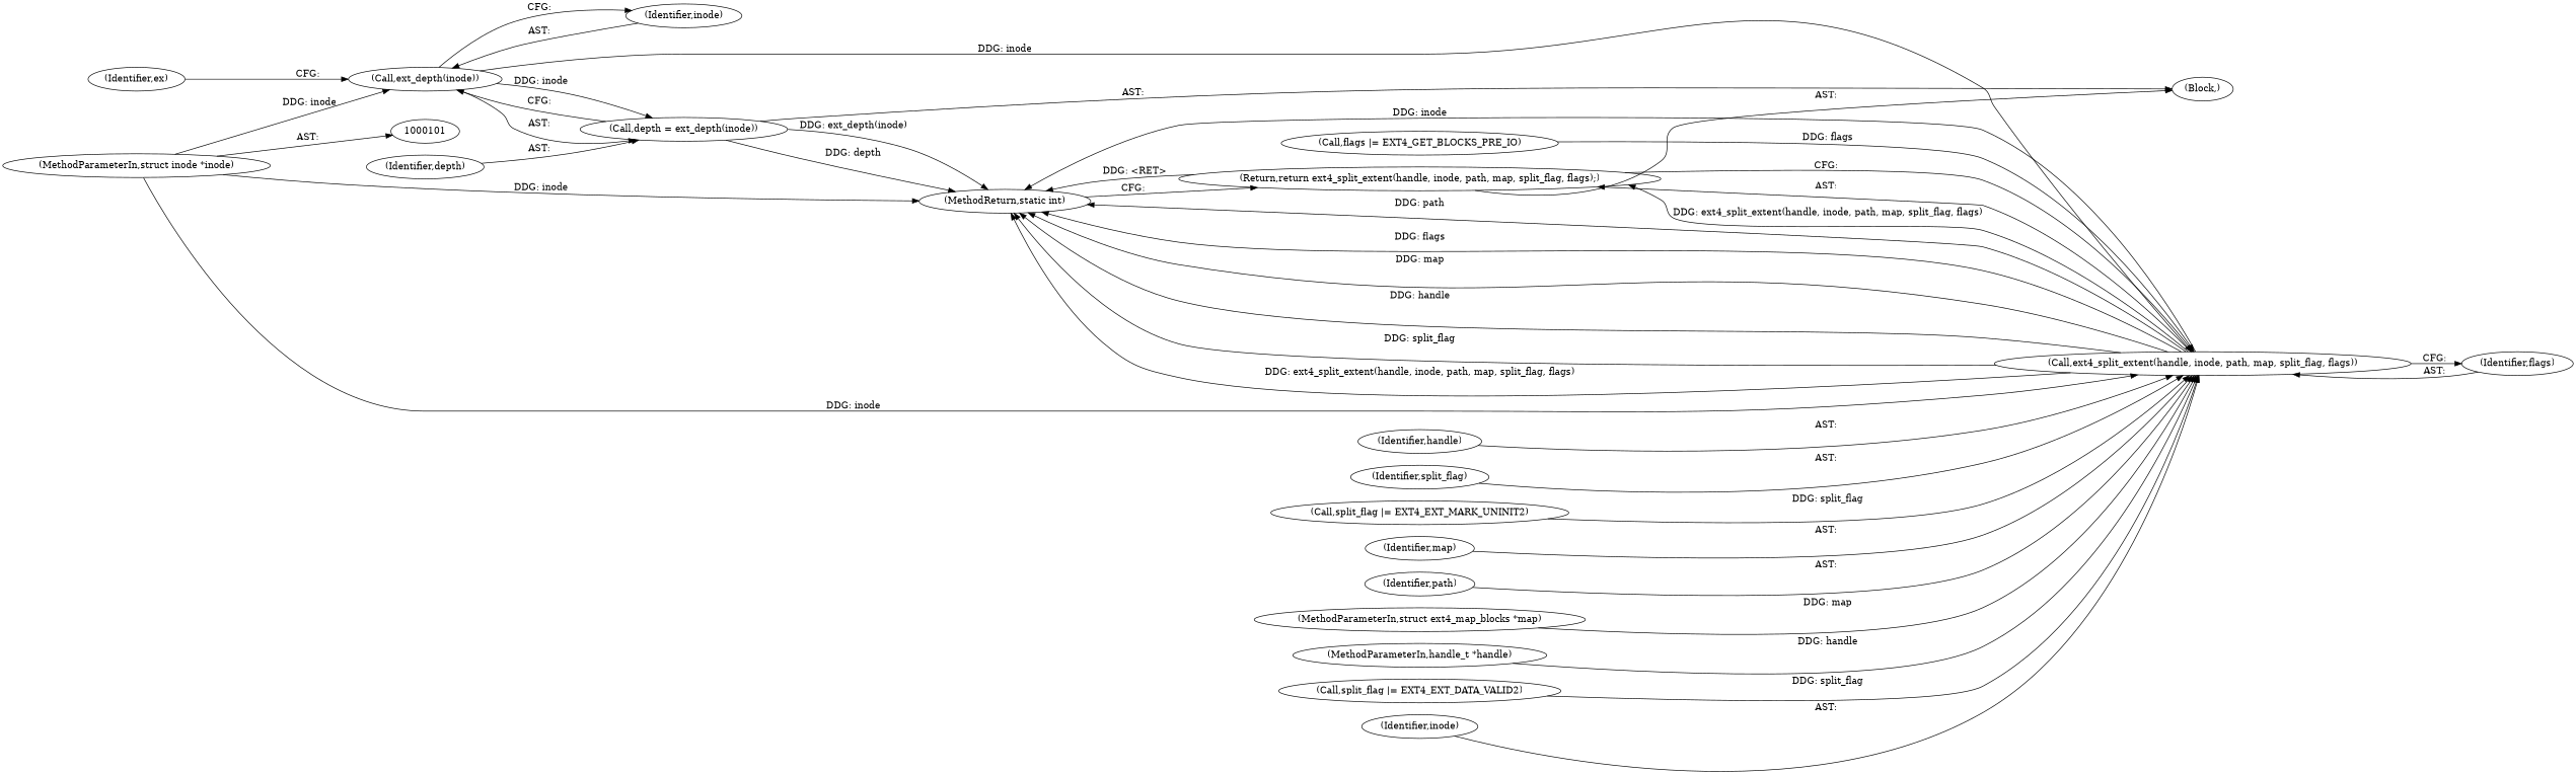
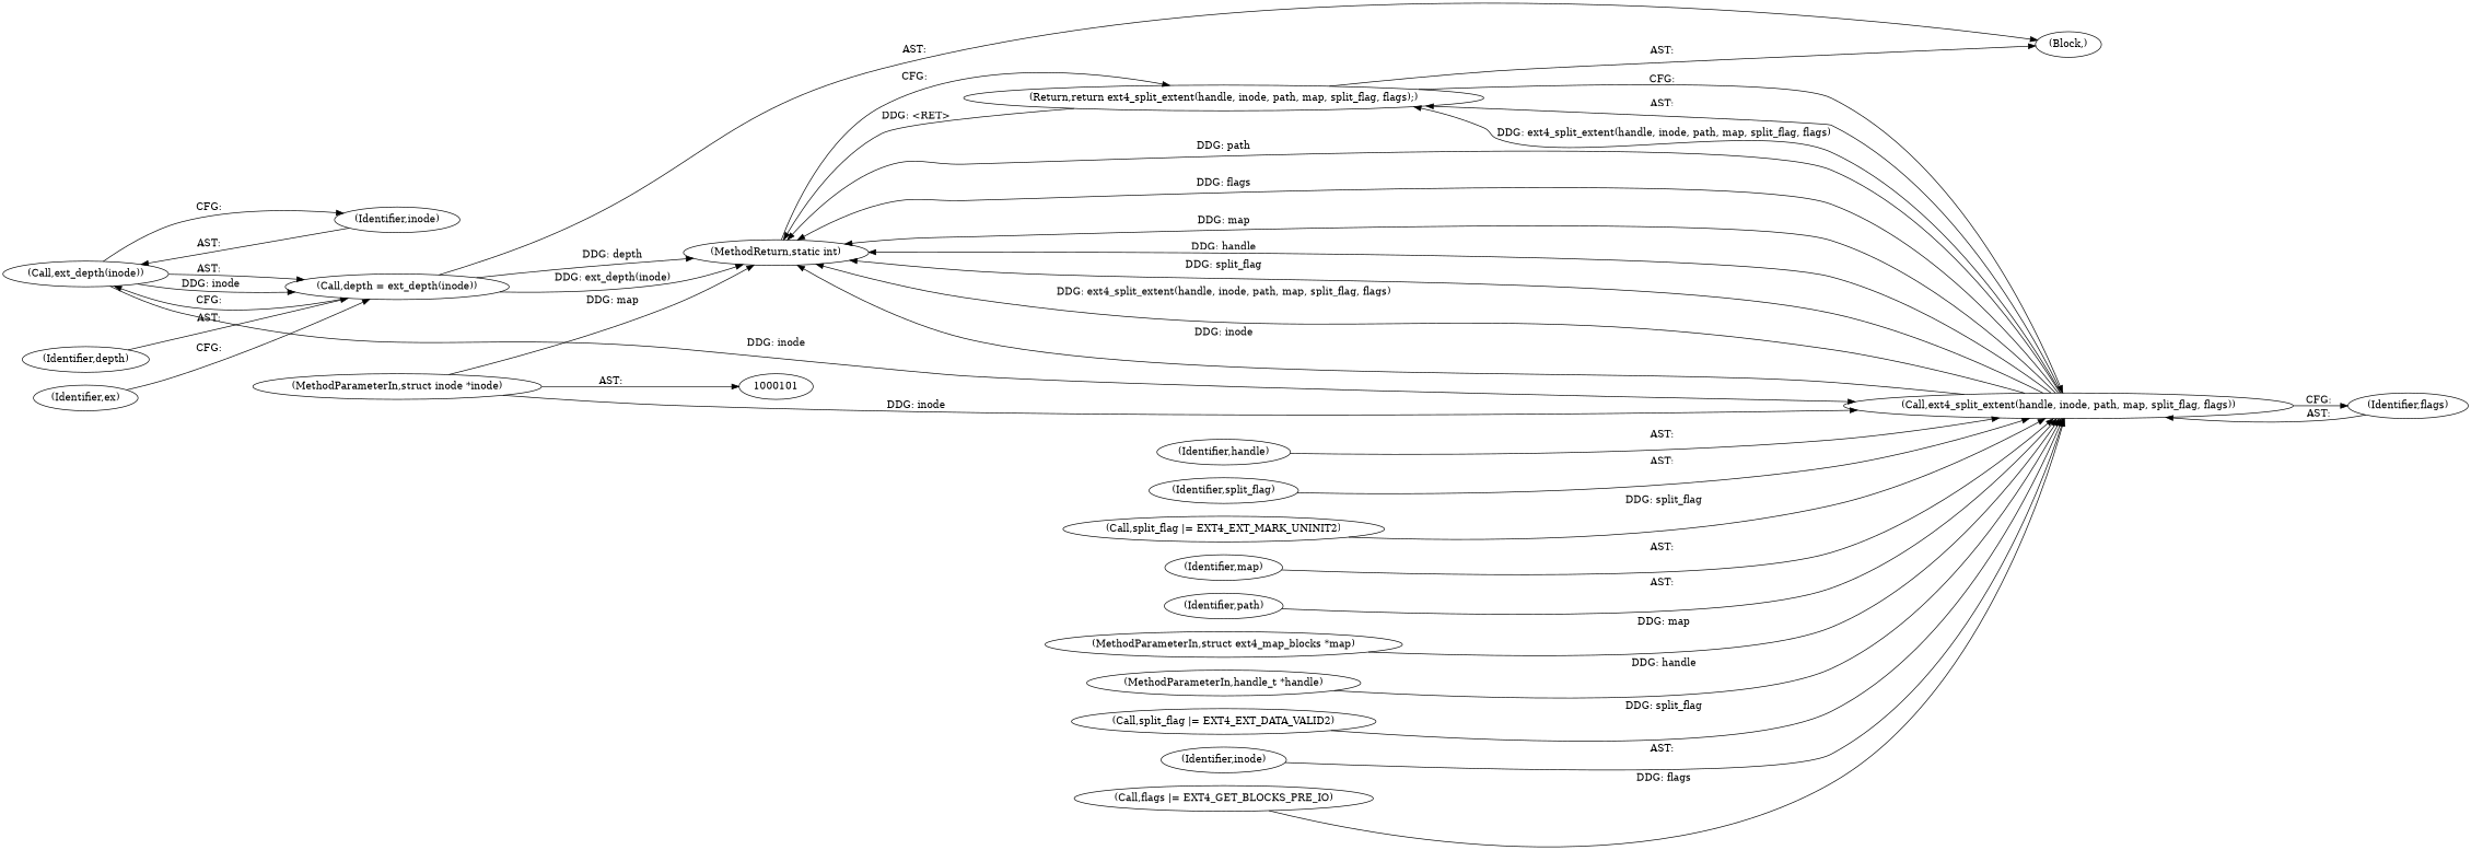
  digraph {
    rankdir=LR
    n1 [label="(Call,ext_depth(inode))"]
    n2 [label="(Call,depth = ext_depth(inode))"]
    n3 [label="(Call,ext4_split_extent(handle, inode, path, map, split_flag, flags))"]
    n4 [label="(Identifier,inode)"]
    n5 [label="(MethodReturn,static int)"]
    n6 [label="(Block,)"]
    n7 [label="(Return,return ext4_split_extent(handle, inode, path, map, split_flag, flags);)"]
    n8 [label="(Identifier,flags)"]
    n9 [label="(MethodParameterIn,struct inode *inode)"]
    1000101
    n11 [label="(Identifier,handle)"]
    n12 [label="(Identifier,split_flag)"]
    n13 [label="(Call,split_flag |= EXT4_EXT_MARK_UNINIT2)"]
    n14 [label="(Identifier,map)"]
    n15 [label="(Identifier,depth)"]
    n16 [label="(Identifier,path)"]
    n17 [label="(Identifier,ex)"]
    n18 [label="(MethodParameterIn,struct ext4_map_blocks *map)"]
    n19 [label="(MethodParameterIn,handle_t *handle)"]
    n20 [label="(Call,split_flag |= EXT4_EXT_DATA_VALID2)"]
    n21 [label="(Identifier,inode)"]
    n22 [label="(Call,flags |= EXT4_GET_BLOCKS_PRE_IO)"]
    n1 -> n2 [label="AST: "]
    n1 -> n2 [label="DDG: inode"]
    n1 -> n3 [label="DDG: inode"]
    n1 -> n4 [label="CFG: "]
    n2 -> n1 [label="CFG: "]
    n2 -> n5 [label="DDG: depth"]
    n2 -> n5 [label="DDG: ext_depth(inode)"]
    n2 -> n6 [label="AST: "]
    n3 -> n5 [label="DDG: path"]
    n3 -> n5 [label="DDG: flags"]
    n3 -> n5 [label="DDG: map"]
    n3 -> n5 [label="DDG: handle"]
    n3 -> n5 [label="DDG: split_flag"]
    n3 -> n5 [label="DDG: ext4_split_extent(handle, inode, path, map, split_flag, flags)"]
    n3 -> n5 [label="DDG: inode"]
    n3 -> n7 [label="AST: "]
    n3 -> n7 [label="DDG: ext4_split_extent(handle, inode, path, map, split_flag, flags)"]
    n3 -> n8 [label="CFG: "]
    n4 -> n1 [label="AST: "]
    n5 -> n7 [label="CFG: "]
    n7 -> n3 [label="CFG: "]
    n7 -> n5 [label="DDG: <RET>"]
    n7 -> n6 [label="AST: "]
    n8 -> n3 [label="AST: "]
-   n9 -> n1 [label="DDG: inode"]
    n9 -> n3 [label="DDG: inode"]
-   n9 -> n5 [label="DDG: inode"]
+   n9 -> n5 [label="DDG: map"]
    n9 -> 1000101 [label="AST: "]
    n11 -> n3 [label="AST: "]
    n12 -> n3 [label="AST: "]
    n13 -> n3 [label="DDG: split_flag"]
    n14 -> n3 [label="AST: "]
    n15 -> n2 [label="AST: "]
    n16 -> n3 [label="AST: "]
-   n17 -> n1 [label="CFG: "]
+   n17 -> n2 [label="CFG: "]
    n18 -> n3 [label="DDG: map"]
    n19 -> n3 [label="DDG: handle"]
    n20 -> n3 [label="DDG: split_flag"]
    n21 -> n3 [label="AST: "]
    n22 -> n3 [label="DDG: flags"]
  }
